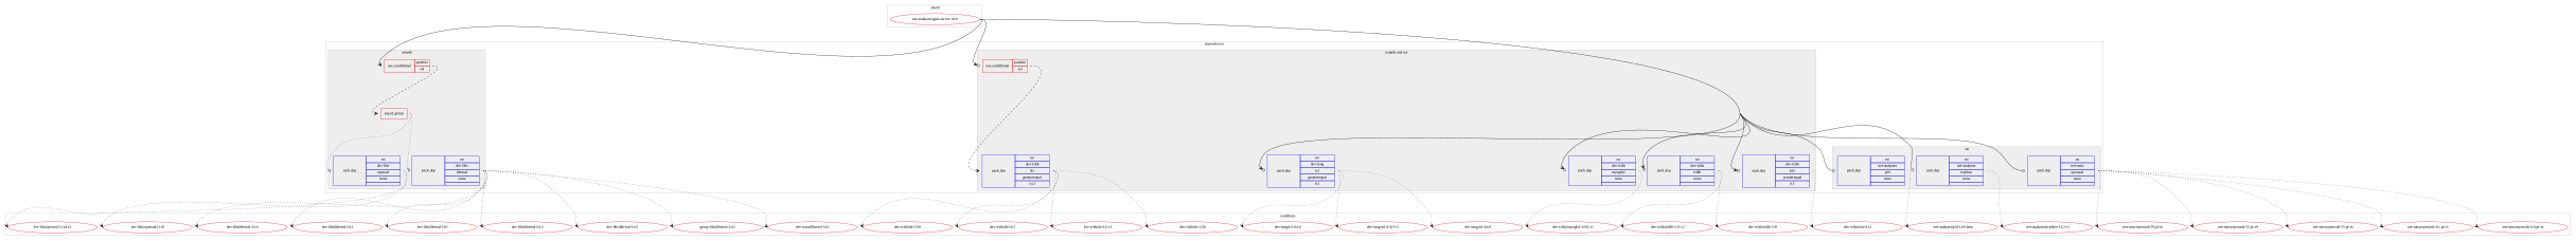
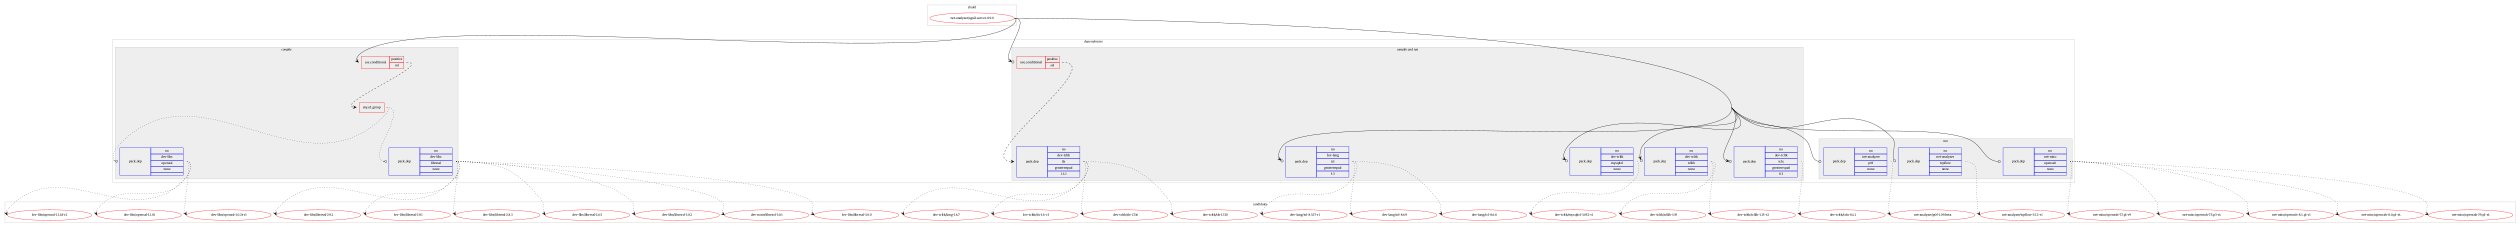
  digraph {
    compound=true
    concentrate=true
    fontname=Merriweather
    fontsize=10
    newrank=true
    rankdir=TB
    ranksep=1.5
    node [color=red fontname=Merriweather fontsize=10]
    edge [arrowhead=vee fontname=Merriweather headport=w style=dotted tailport=e weight=100]
    n1 [label="net-analyzer/sguil-server-0.9.0" width=4]
    n2 [color=blue label=<<TABLE BORDER="0" CELLBORDER="1" CELLSPACING="0" CELLPADDING="4" WIDTH="220"><TR><TD ROWSPAN="6" CELLPADDING="30">pack_dep</TD></TR><TR><TD WIDTH="110">no</TD></TR><TR><TD>dev-libs</TD></TR><TR><TD>openssl</TD></TR><TR><TD>none</TD></TR><TR><TD></TD></TR></TABLE>> shape=none]
    n3 [color=blue label=<<TABLE BORDER="0" CELLBORDER="1" CELLSPACING="0" CELLPADDING="4" WIDTH="220"><TR><TD ROWSPAN="6" CELLPADDING="30">pack_dep</TD></TR><TR><TD WIDTH="110">no</TD></TR><TR><TD>dev-libs</TD></TR><TR><TD>libressl</TD></TR><TR><TD>none</TD></TR><TR><TD></TD></TR></TABLE>> shape=none]
    n4 [label=<<TABLE BORDER="0" CELLBORDER="1" CELLSPACING="0" CELLPADDING="4"><TR><TD CELLPADDING="10">any_of_group</TD></TR></TABLE>> shape=none]
    n5 [label=<<TABLE BORDER="0" CELLBORDER="1" CELLSPACING="0" CELLPADDING="4"><TR><TD ROWSPAN="3" CELLPADDING="10">use_conditional</TD></TR><TR><TD>positive</TD></TR><TR><TD>ssl</TD></TR></TABLE>> shape=none]
    n6 [color=blue label=<<TABLE BORDER="0" CELLBORDER="1" CELLSPACING="0" CELLPADDING="4" WIDTH="220"><TR><TD ROWSPAN="6" CELLPADDING="30">pack_dep</TD></TR><TR><TD WIDTH="110">no</TD></TR><TR><TD>dev-tcltk</TD></TR><TR><TD>tls</TD></TR><TR><TD>greaterequal</TD></TR><TR><TD>1.4.1</TD></TR></TABLE>> shape=none]
    n7 [label=<<TABLE BORDER="0" CELLBORDER="1" CELLSPACING="0" CELLPADDING="4"><TR><TD ROWSPAN="3" CELLPADDING="10">use_conditional</TD></TR><TR><TD>positive</TD></TR><TR><TD>ssl</TD></TR></TABLE>> shape=none]
    n8 [color=blue label=<<TABLE BORDER="0" CELLBORDER="1" CELLSPACING="0" CELLPADDING="4" WIDTH="220"><TR><TD ROWSPAN="6" CELLPADDING="30">pack_dep</TD></TR><TR><TD WIDTH="110">no</TD></TR><TR><TD>dev-lang</TD></TR><TR><TD>tcl</TD></TR><TR><TD>greaterequal</TD></TR><TR><TD>8.3</TD></TR></TABLE>> shape=none]
    n9 [color=blue label=<<TABLE BORDER="0" CELLBORDER="1" CELLSPACING="0" CELLPADDING="4" WIDTH="220"><TR><TD ROWSPAN="6" CELLPADDING="30">pack_dep</TD></TR><TR><TD WIDTH="110">no</TD></TR><TR><TD>dev-tcltk</TD></TR><TR><TD>mysqltcl</TD></TR><TR><TD>none</TD></TR><TR><TD></TD></TR></TABLE>> shape=none]
    n10 [color=blue label=<<TABLE BORDER="0" CELLBORDER="1" CELLSPACING="0" CELLPADDING="4" WIDTH="220"><TR><TD ROWSPAN="6" CELLPADDING="30">pack_dep</TD></TR><TR><TD WIDTH="110">no</TD></TR><TR><TD>dev-tcltk</TD></TR><TR><TD>tcllib</TD></TR><TR><TD>none</TD></TR><TR><TD></TD></TR></TABLE>> shape=none]
    n11 [color=blue label=<<TABLE BORDER="0" CELLBORDER="1" CELLSPACING="0" CELLPADDING="4" WIDTH="220"><TR><TD ROWSPAN="6" CELLPADDING="30">pack_dep</TD></TR><TR><TD WIDTH="110">no</TD></TR><TR><TD>dev-tcltk</TD></TR><TR><TD>tclx</TD></TR><TR><TD>greaterequal</TD></TR><TR><TD>8.3</TD></TR></TABLE>> shape=none]
    n12 [color=blue label=<<TABLE BORDER="0" CELLBORDER="1" CELLSPACING="0" CELLPADDING="4" WIDTH="220"><TR><TD ROWSPAN="6" CELLPADDING="30">pack_dep</TD></TR><TR><TD WIDTH="110">no</TD></TR><TR><TD>net-analyzer</TD></TR><TR><TD>p0f</TD></TR><TR><TD>none</TD></TR><TR><TD></TD></TR></TABLE>> shape=none]
    n13 [color=blue label=<<TABLE BORDER="0" CELLBORDER="1" CELLSPACING="0" CELLPADDING="4" WIDTH="220"><TR><TD ROWSPAN="6" CELLPADDING="30">pack_dep</TD></TR><TR><TD WIDTH="110">no</TD></TR><TR><TD>net-analyzer</TD></TR><TR><TD>tcpflow</TD></TR><TR><TD>none</TD></TR><TR><TD></TD></TR></TABLE>> shape=none]
    n14 [color=blue label=<<TABLE BORDER="0" CELLBORDER="1" CELLSPACING="0" CELLPADDING="4" WIDTH="220"><TR><TD ROWSPAN="6" CELLPADDING="30">pack_dep</TD></TR><TR><TD WIDTH="110">no</TD></TR><TR><TD>net-misc</TD></TR><TR><TD>openssh</TD></TR><TR><TD>none</TD></TR><TR><TD></TD></TR></TABLE>> shape=none]
+   n15 [label="dev-libs/openssl-1.0.2t-r1" width=4]
    n16 [label="dev-libs/openssl-1.1.0l" width=4]
    n17 [label="dev-libs/openssl-1.1.1d-r2" width=4]
    n18 [label="dev-libs/libressl-2.6.5" width=4]
    n19 [label="dev-libs/libressl-2.8.3" width=4]
    n20 [label="dev-libs/libressl-2.9.1" width=4]
    n21 [label="dev-libs/libressl-2.9.2" width=4]
    n22 [label="dev-libs/libressl-3.0.0" width=4]
    n23 [label="dev-none/libressl-3.0.1" width=4]
-   n24 [label="group-libs/libressl-3.0.2" width=4]
+   n24 [label="dev-libs/libressl-3.0.2" width=4]
    n25 [label="dev-tcltk/tls-1.6-r3" width=4]
-   n26 [label="dev-tcltk/tls-1.6.7" width=4]
+   n26 [label="dev-tcltk/lang-1.6.7" width=4]
    n27 [label="dev-tcltk/tls-1.7.10" width=4]
    n28 [label="dev-tcltk/tls-1.7.16" width=4]
    n29 [label="dev-lang/tcl-8.5.17-r1" width=4]
    n30 [label="dev-lang/tcl-8.6.8" width=4]
    n31 [label="dev-lang/tcl-8.6.9" width=4]
    n32 [label="dev-tcltk/mysqltcl-3.052-r1" width=4]
    n33 [label="dev-tcltk/tcllib-1.15-r2" width=4]
    n34 [label="dev-tcltk/tcllib-1.19" width=4]
    n35 [label="dev-tcltk/tclx-8.4.1" width=4]
    n36 [label="net-analyzer/p0f-1.09_beta" width=4]
    n37 [label="net-analyzer/tcpflow-1.5.2-r1" width=4]
-   n38 [label="net-misc/openssh-7.5_p1-r4" width=4]
+   n38 [label="net-misc/openssh-7.5_p3-r4" width=4]
    n39 [label="net-misc/openssh-7.7_p1-r9" width=4]
    n40 [label="net-misc/openssh-7.9_p1-r4" width=4]
    n41 [label="net-misc/openssh-8.0_p1-r4" width=4]
    n42 [label="net-misc/openssh-8.1_p1-r1" width=4]
    subgraph cluster_1 {
      color=gray
      label=<<i>ebuild</i>>
      rank=same
      n1
    }
    subgraph cluster_2 {
      color=gray
      label=<<i>dependencies</i>>
      subgraph cluster_3 {
        color=gray
        fillcolor="#eeeeee"
        label=<<i>compile</i>>
        style=filled
        subgraph sub_4 {
          color=gray
          fillcolor="#eeeeee"
          label=<<i>compile</i>>
          style=filled
          n5
          subgraph sub_5 {
            color=gray
            fillcolor="#eeeeee"
            label=<<i>compile</i>>
            style=filled
            n4
            subgraph sub_6 {
              color=gray
              fillcolor="#eeeeee"
              label=<<i>compile</i>>
              style=filled
              n2
            }
            subgraph sub_7 {
              color=gray
              fillcolor="#eeeeee"
              label=<<i>compile</i>>
              style=filled
              n3
            }
          }
        }
      }
      subgraph cluster_8 {
        color=gray
        fillcolor="#eeeeee"
        label=<<i>compile and run</i>>
        style=filled
        subgraph sub_9 {
          color=gray
          fillcolor="#eeeeee"
          label=<<i>compile and run</i>>
          style=filled
          n7
          subgraph sub_10 {
            color=gray
            fillcolor="#eeeeee"
            label=<<i>compile and run</i>>
            style=filled
            n6
          }
        }
        subgraph sub_11 {
          color=gray
          fillcolor="#eeeeee"
          label=<<i>compile and run</i>>
          style=filled
          n8
        }
        subgraph sub_12 {
          color=gray
          fillcolor="#eeeeee"
          label=<<i>compile and run</i>>
          style=filled
          n9
        }
        subgraph sub_13 {
          color=gray
          fillcolor="#eeeeee"
          label=<<i>compile and run</i>>
          style=filled
          n10
        }
        subgraph sub_14 {
          color=gray
          fillcolor="#eeeeee"
          label=<<i>compile and run</i>>
          style=filled
          n11
        }
      }
      subgraph cluster_15 {
        color=gray
        fillcolor="#eeeeee"
        label=<<i>run</i>>
        style=filled
        subgraph sub_16 {
          color=gray
          fillcolor="#eeeeee"
          label=<<i>run</i>>
          style=filled
          n12
        }
        subgraph sub_17 {
          color=gray
          fillcolor="#eeeeee"
          label=<<i>run</i>>
          style=filled
          n13
        }
        subgraph sub_18 {
          color=gray
          fillcolor="#eeeeee"
          label=<<i>run</i>>
          style=filled
          n14
        }
      }
    }
    subgraph cluster_19 {
      color=gray
      label=<<i>candidates</i>>
      rank=same
      subgraph sub_20 {
        color=black
        label=<<i>candidates</i>>
        nodesep=1
        rank=same
+       n15
        n16
        n17
      }
      subgraph sub_21 {
        color=black
        label=<<i>candidates</i>>
        nodesep=1
        rank=same
        n18
        n19
        n20
        n21
        n22
        n23
        n24
      }
      subgraph sub_22 {
        color=black
        label=<<i>candidates</i>>
        nodesep=1
        rank=same
        n25
        n26
        n27
        n28
      }
      subgraph sub_23 {
        color=black
        label=<<i>candidates</i>>
        nodesep=1
        rank=same
        n29
        n30
        n31
      }
      subgraph sub_24 {
        color=black
        label=<<i>candidates</i>>
        nodesep=1
        rank=same
        n32
      }
      subgraph sub_25 {
        color=black
        label=<<i>candidates</i>>
        nodesep=1
        rank=same
        n33
        n34
      }
      subgraph sub_26 {
        color=black
        label=<<i>candidates</i>>
        nodesep=1
        rank=same
        n35
      }
      subgraph sub_27 {
        color=black
        label=<<i>candidates</i>>
        nodesep=1
        rank=same
        n36
      }
      subgraph sub_28 {
        color=black
        label=<<i>candidates</i>>
        nodesep=1
        rank=same
        n37
      }
      subgraph sub_29 {
        color=black
        label=<<i>candidates</i>>
        nodesep=1
        rank=same
        n38
        n39
        n40
        n41
        n42
      }
    }
    n1 -> n5 [style=solid weight=20]
    n1 -> n7 [arrowhead=odotvee style=solid weight=20]
    n1 -> n8 [arrowhead=odotvee style=solid weight=20]
    n1 -> n9 [arrowhead=odotvee style=solid weight=20]
    n1 -> n10 [arrowhead=odotvee style=solid weight=20]
    n1 -> n11 [arrowhead=odotvee style=solid weight=20]
    n1 -> n12 [arrowhead=odot style=solid weight=20]
    n1 -> n13 [arrowhead=odot style=solid weight=20]
    n1 -> n14 [arrowhead=odot style=solid weight=20]
+   n2 -> n15
    n2 -> n16
    n2 -> n17
    n3 -> n18
    n3 -> n19
    n3 -> n20
    n3 -> n21
    n3 -> n22
    n3 -> n23
    n3 -> n24
    n4 -> n2 [arrowhead=oinv weight=20]
    n4 -> n3 [arrowhead=oinv weight=20]
    n5 -> n4 [style=dashed weight=20]
    n6 -> n25
    n6 -> n26
    n6 -> n27
    n6 -> n28
    n7 -> n6 [style=dashed weight=20]
    n8 -> n29
    n8 -> n30
    n8 -> n31
    n9 -> n32
    n10 -> n33
    n10 -> n34
    n11 -> n35
    n12 -> n36
    n13 -> n37
    n14 -> n38
    n14 -> n39
    n14 -> n40
    n14 -> n41
    n14 -> n42
  }
